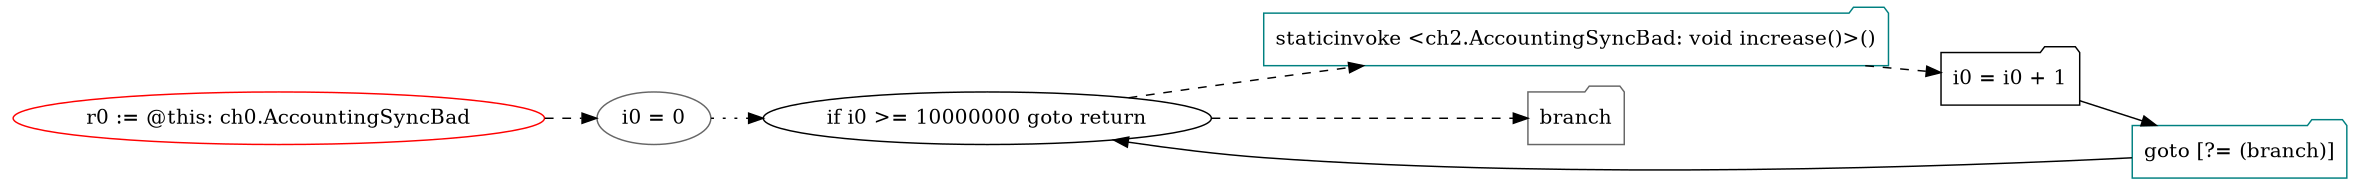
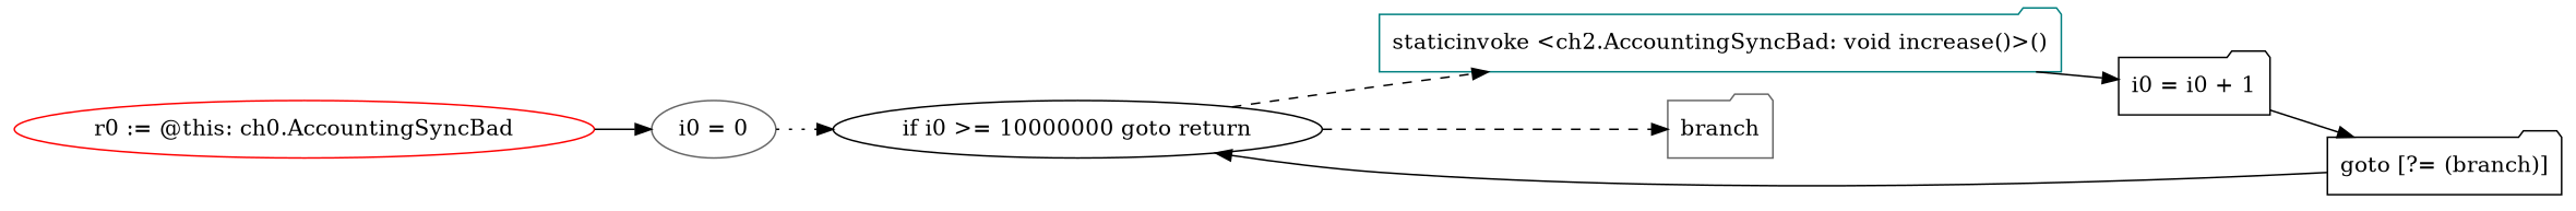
  digraph {
    rankdir=LR
    node [color=gray40 shape=folder]
    edge [style=solid]
    n1 [color=red label="r0 := @this: ch0.AccountingSyncBad" shape=ellipse]
    "i0 = 0" [shape=ellipse]
    "if i0 >= 10000000 goto return" [color=black shape=ellipse]
    "staticinvoke <ch2.AccountingSyncBad: void increase()>()" [color=teal]
    n5 [label=branch]
    "i0 = i0 + 1" [color=black]
-   "goto [?= (branch)]" [color=teal]
-   n1 -> "i0 = 0" [style=dashed]
+   "goto [?= (branch)]" [color=black]
+   n1 -> "i0 = 0"
    "i0 = 0" -> "if i0 >= 10000000 goto return" [style=dotted]
    "if i0 >= 10000000 goto return" -> "staticinvoke <ch2.AccountingSyncBad: void increase()>()" [style=dashed]
    "if i0 >= 10000000 goto return" -> n5 [style=dashed]
-   "staticinvoke <ch2.AccountingSyncBad: void increase()>()" -> "i0 = i0 + 1" [style=dashed]
+   "staticinvoke <ch2.AccountingSyncBad: void increase()>()" -> "i0 = i0 + 1"
    "i0 = i0 + 1" -> "goto [?= (branch)]"
    "goto [?= (branch)]" -> "if i0 >= 10000000 goto return"
  }
